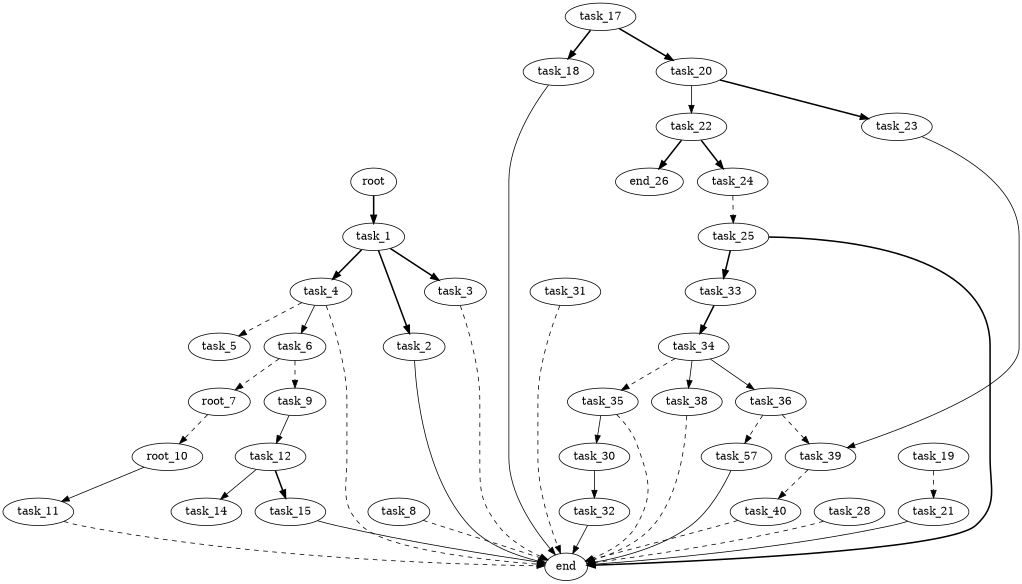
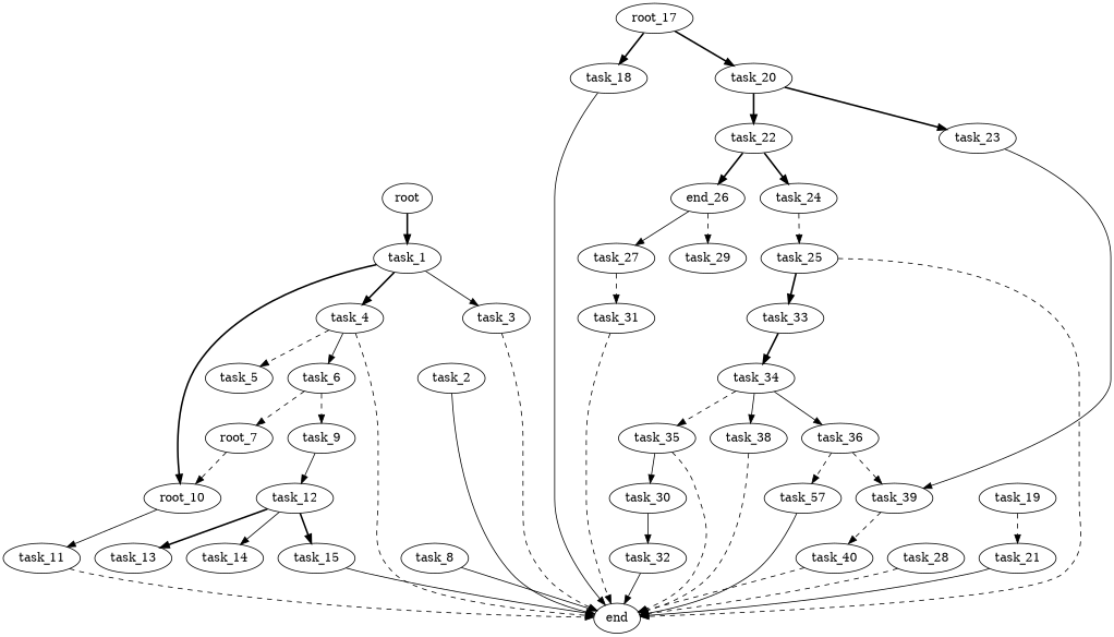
  digraph {
    edge [style=dashed]
    root
    task_1
    task_2
    task_3
    task_4
    end
    task_5
    task_6
    n9 [label=root_7]
    task_9
    n11 [label=root_10]
    task_8
    task_12
    task_11
+   task_13
    task_14
    task_15
-   task_17
+   task_17 [label=root_17]
    task_18
    task_20
    task_19
    task_21
    task_22
    task_23
    task_24
    n26 [label=end_26]
    task_39
    task_25
+   task_27
+   task_29
    task_28
    task_33
    task_31
    task_30
    task_32
    task_34
    task_35
    task_36
    task_38
    n40 [label=task_57]
    task_40
    root -> task_1 [style=bold]
-   task_1 -> task_2 [style=bold]
-   task_1 -> task_3 [style=bold]
+   task_1 -> n11 [style=bold]
+   task_1 -> task_3 [style=solid]
    task_1 -> task_4 [style=bold]
    task_2 -> end [style=solid]
    task_3 -> end
    task_4 -> end
    task_4 -> task_5
    task_4 -> task_6 [style=solid]
    task_6 -> n9
    task_6 -> task_9
    n9 -> n11
    task_9 -> task_12 [style=solid]
    n11 -> task_11 [style=solid]
-   task_8 -> end
+   task_8 -> end [style=solid]
+   task_12 -> task_13 [style=bold]
    task_12 -> task_14 [style=solid]
    task_12 -> task_15 [style=bold]
    task_11 -> end
    task_15 -> end [style=solid]
    task_17 -> task_18 [style=bold]
    task_17 -> task_20 [style=bold]
    task_18 -> end [style=solid]
-   task_20 -> task_22 [style=solid]
+   task_20 -> task_22 [style=bold]
    task_20 -> task_23 [style=bold]
    task_19 -> task_21
    task_21 -> end [style=solid]
    task_22 -> task_24 [style=bold]
    task_22 -> n26 [style=bold]
    task_23 -> task_39 [style=solid]
    task_24 -> task_25
+   n26 -> task_27 [style=solid]
+   n26 -> task_29
    task_39 -> task_40
-   task_25 -> end [style=bold]
+   task_25 -> end
    task_25 -> task_33 [style=bold]
+   task_27 -> task_31
    task_28 -> end
    task_33 -> task_34 [style=bold]
    task_31 -> end
    task_30 -> task_32 [style=solid]
    task_32 -> end [style=solid]
    task_34 -> task_35
    task_34 -> task_36 [style=solid]
    task_34 -> task_38 [style=solid]
    task_35 -> end
    task_35 -> task_30 [style=solid]
    task_36 -> task_39
    task_36 -> n40
    task_38 -> end
    n40 -> end [style=solid]
    task_40 -> end
  }
